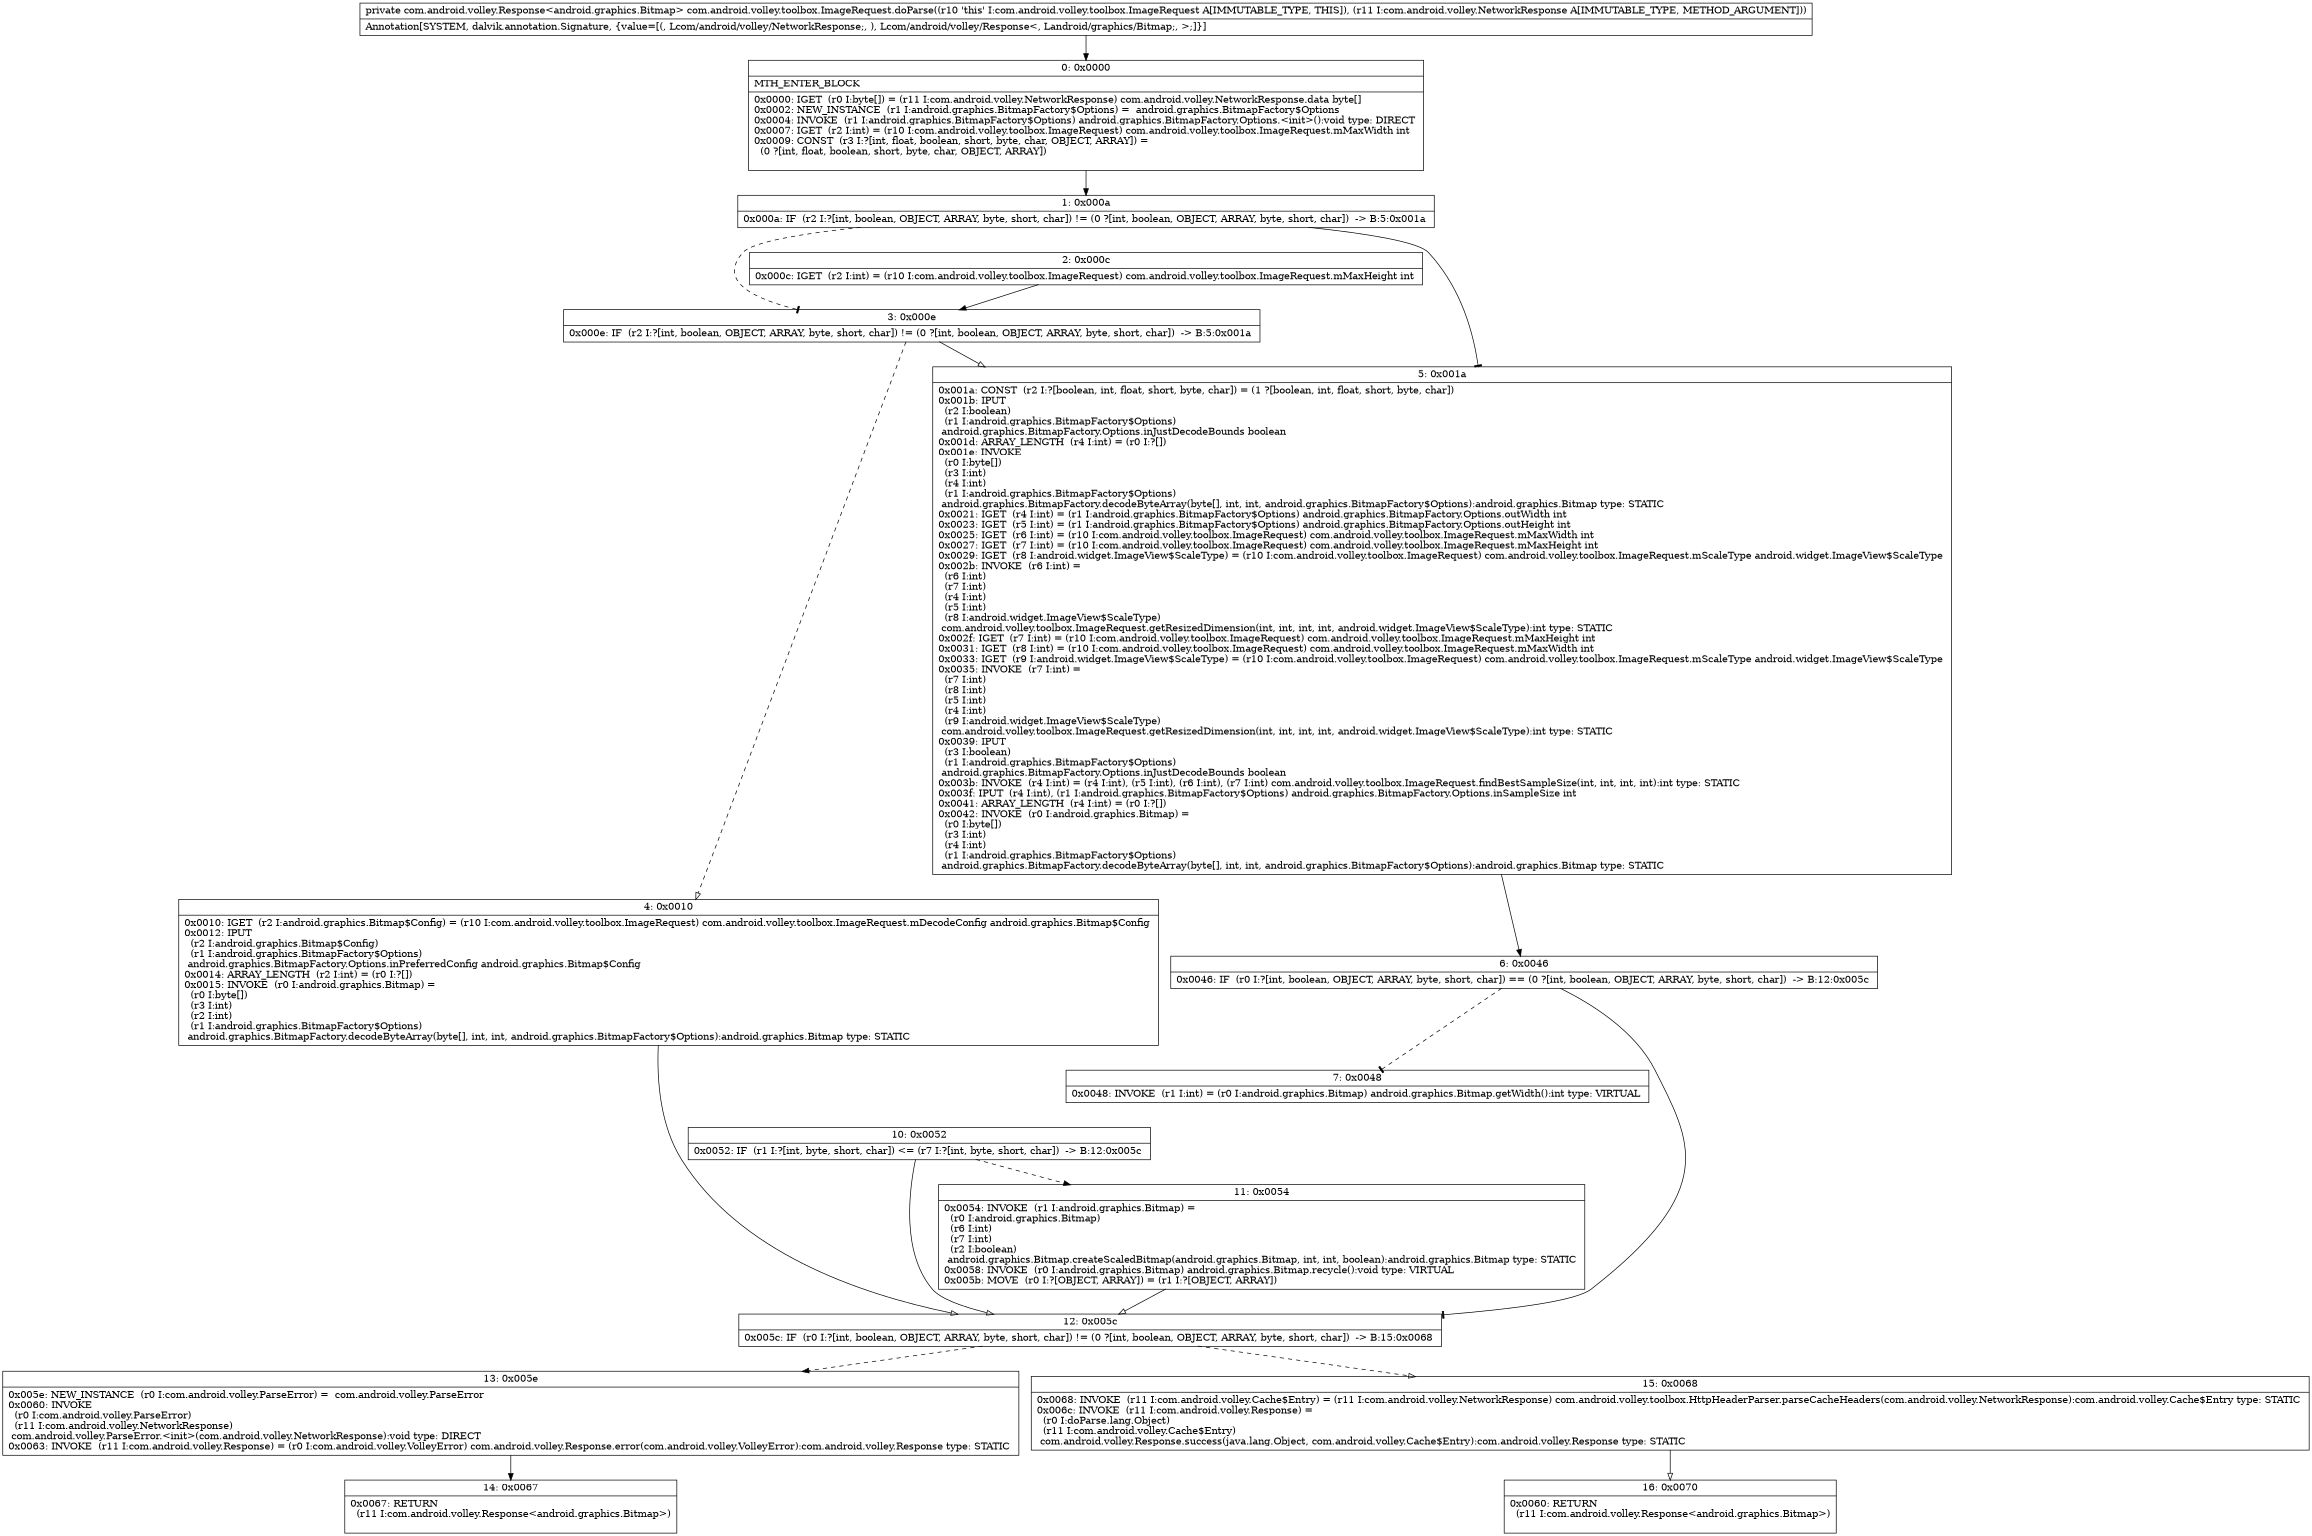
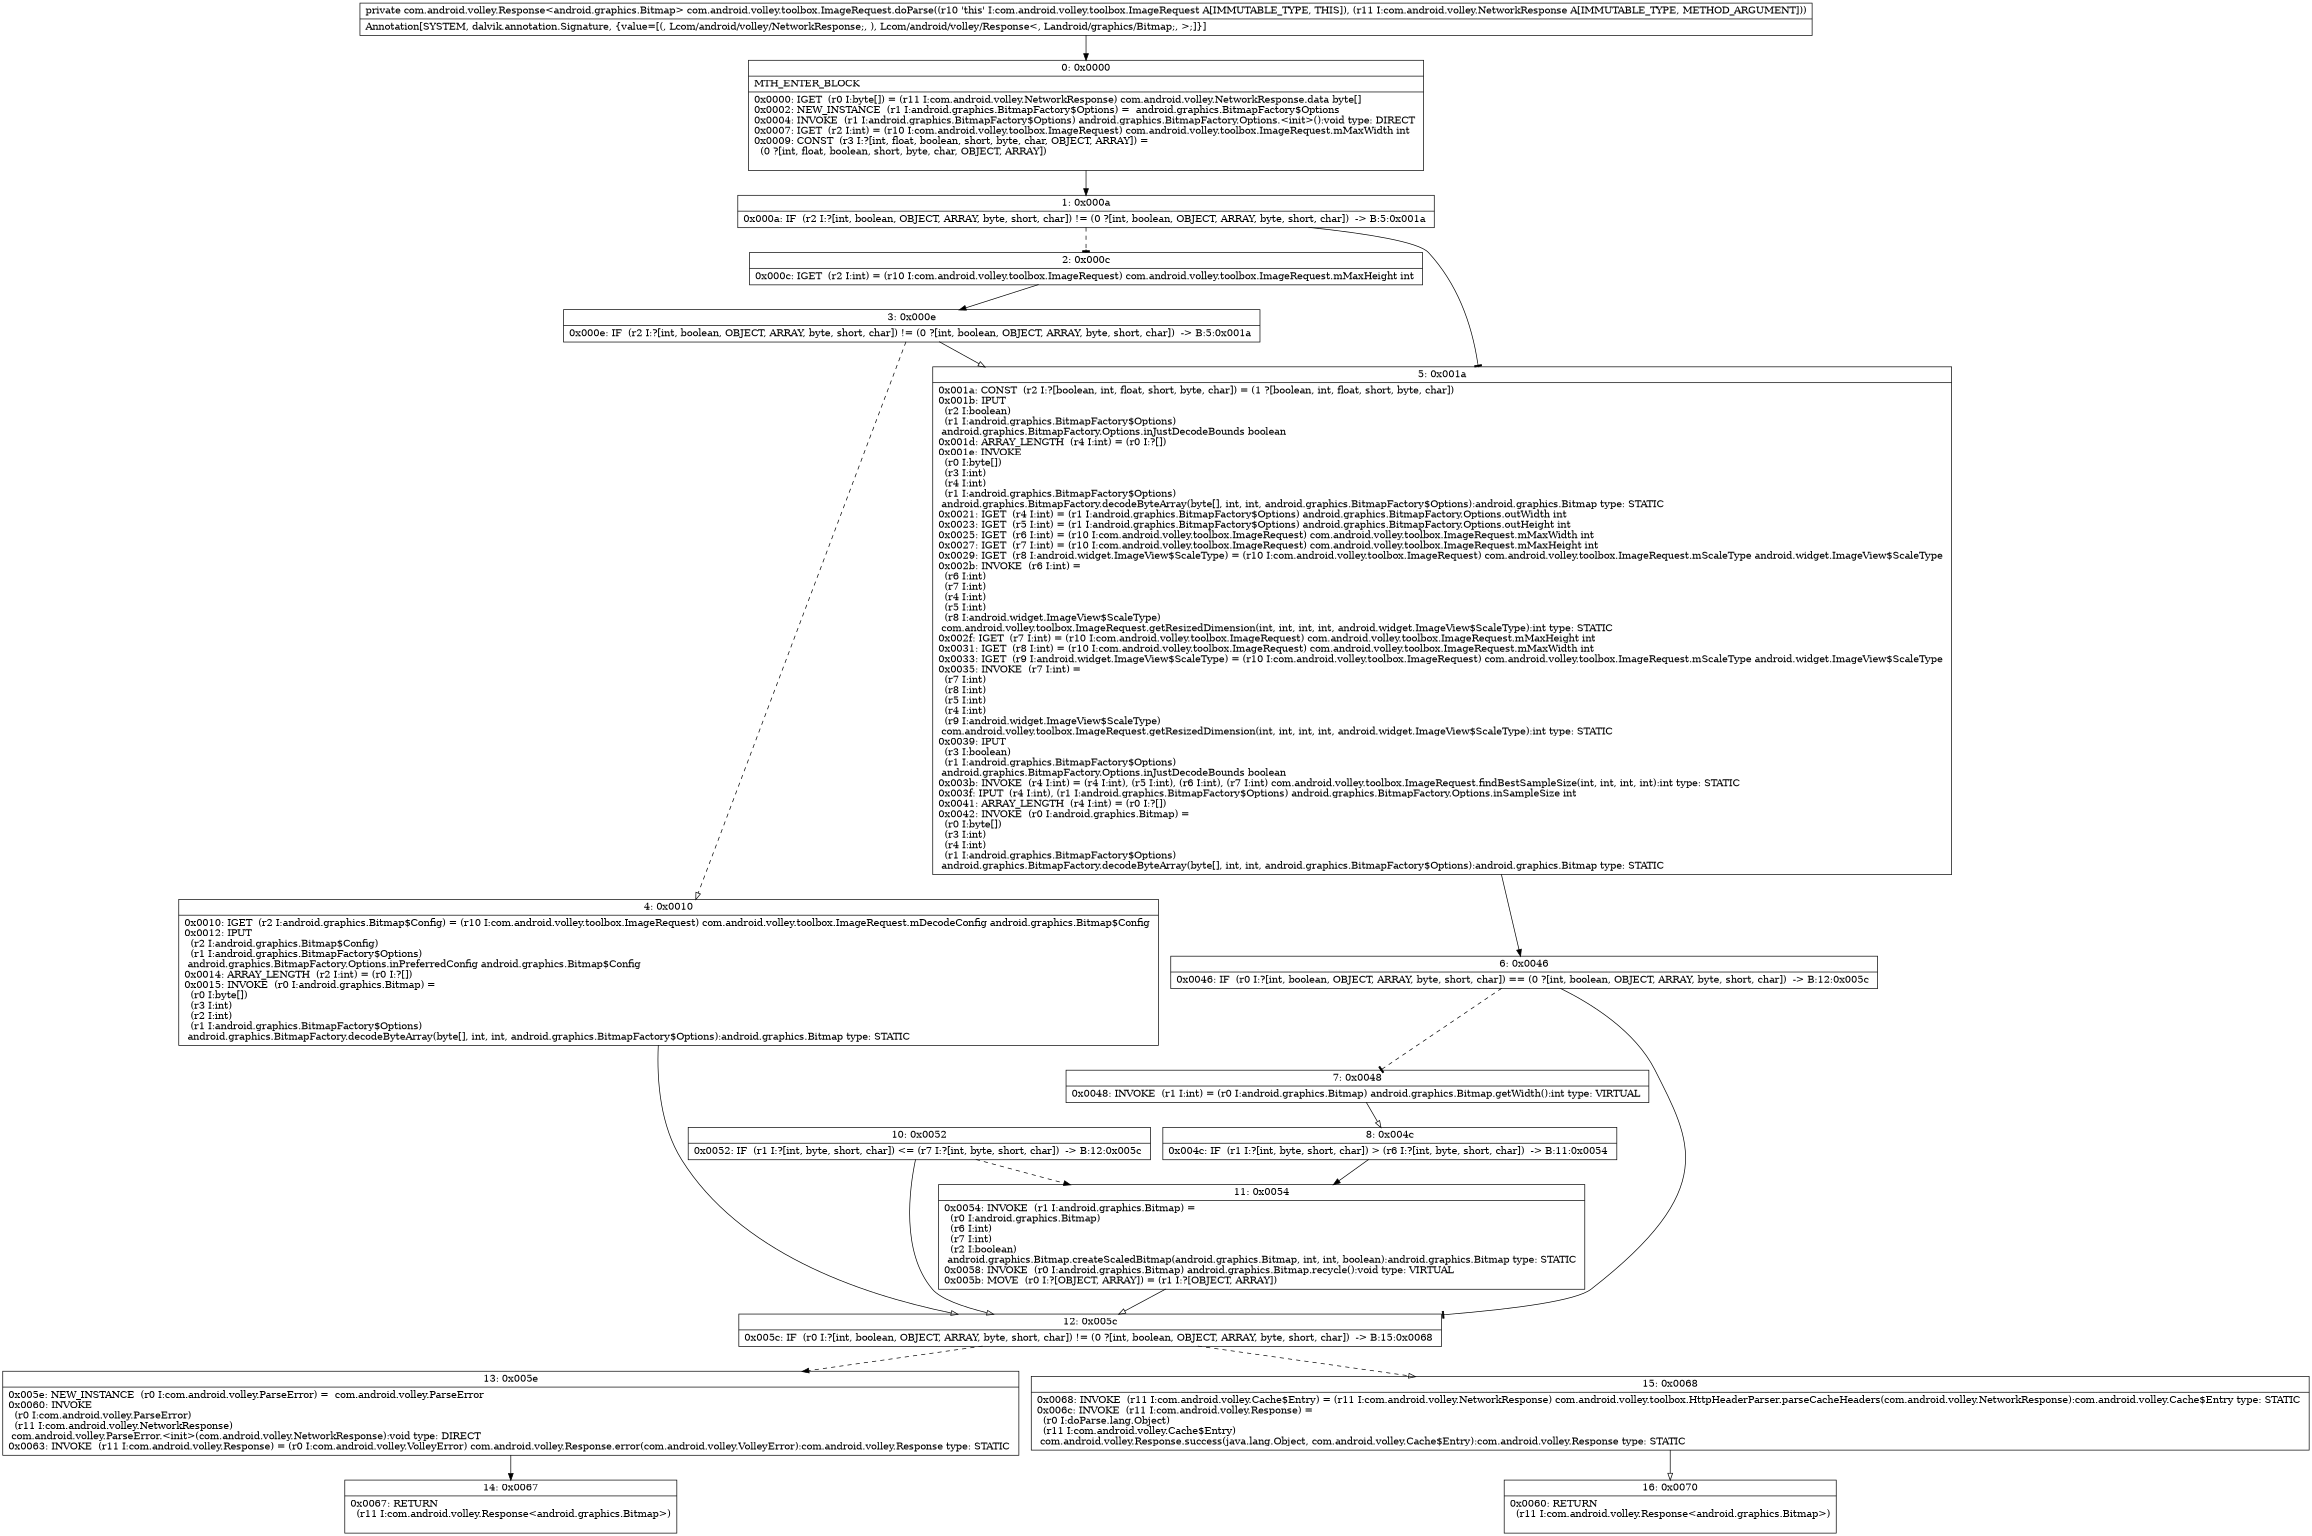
  digraph {
    node [shape=record]
    edge [arrowhead=normal]
    n1 [label="{0\:\ 0x0000|MTH_ENTER_BLOCK\l|0x0000: IGET  (r0 I:byte[]) = (r11 I:com.android.volley.NetworkResponse) com.android.volley.NetworkResponse.data byte[] \l0x0002: NEW_INSTANCE  (r1 I:android.graphics.BitmapFactory$Options) =  android.graphics.BitmapFactory$Options \l0x0004: INVOKE  (r1 I:android.graphics.BitmapFactory$Options) android.graphics.BitmapFactory.Options.\<init\>():void type: DIRECT \l0x0007: IGET  (r2 I:int) = (r10 I:com.android.volley.toolbox.ImageRequest) com.android.volley.toolbox.ImageRequest.mMaxWidth int \l0x0009: CONST  (r3 I:?[int, float, boolean, short, byte, char, OBJECT, ARRAY]) = \l  (0 ?[int, float, boolean, short, byte, char, OBJECT, ARRAY])\l \l}"]
    n2 [label="{1\:\ 0x000a|0x000a: IF  (r2 I:?[int, boolean, OBJECT, ARRAY, byte, short, char]) != (0 ?[int, boolean, OBJECT, ARRAY, byte, short, char])  \-\> B:5:0x001a \l}"]
    n3 [label="{2\:\ 0x000c|0x000c: IGET  (r2 I:int) = (r10 I:com.android.volley.toolbox.ImageRequest) com.android.volley.toolbox.ImageRequest.mMaxHeight int \l}"]
    n4 [label="{5\:\ 0x001a|0x001a: CONST  (r2 I:?[boolean, int, float, short, byte, char]) = (1 ?[boolean, int, float, short, byte, char]) \l0x001b: IPUT  \l  (r2 I:boolean)\l  (r1 I:android.graphics.BitmapFactory$Options)\l android.graphics.BitmapFactory.Options.inJustDecodeBounds boolean \l0x001d: ARRAY_LENGTH  (r4 I:int) = (r0 I:?[]) \l0x001e: INVOKE  \l  (r0 I:byte[])\l  (r3 I:int)\l  (r4 I:int)\l  (r1 I:android.graphics.BitmapFactory$Options)\l android.graphics.BitmapFactory.decodeByteArray(byte[], int, int, android.graphics.BitmapFactory$Options):android.graphics.Bitmap type: STATIC \l0x0021: IGET  (r4 I:int) = (r1 I:android.graphics.BitmapFactory$Options) android.graphics.BitmapFactory.Options.outWidth int \l0x0023: IGET  (r5 I:int) = (r1 I:android.graphics.BitmapFactory$Options) android.graphics.BitmapFactory.Options.outHeight int \l0x0025: IGET  (r6 I:int) = (r10 I:com.android.volley.toolbox.ImageRequest) com.android.volley.toolbox.ImageRequest.mMaxWidth int \l0x0027: IGET  (r7 I:int) = (r10 I:com.android.volley.toolbox.ImageRequest) com.android.volley.toolbox.ImageRequest.mMaxHeight int \l0x0029: IGET  (r8 I:android.widget.ImageView$ScaleType) = (r10 I:com.android.volley.toolbox.ImageRequest) com.android.volley.toolbox.ImageRequest.mScaleType android.widget.ImageView$ScaleType \l0x002b: INVOKE  (r6 I:int) = \l  (r6 I:int)\l  (r7 I:int)\l  (r4 I:int)\l  (r5 I:int)\l  (r8 I:android.widget.ImageView$ScaleType)\l com.android.volley.toolbox.ImageRequest.getResizedDimension(int, int, int, int, android.widget.ImageView$ScaleType):int type: STATIC \l0x002f: IGET  (r7 I:int) = (r10 I:com.android.volley.toolbox.ImageRequest) com.android.volley.toolbox.ImageRequest.mMaxHeight int \l0x0031: IGET  (r8 I:int) = (r10 I:com.android.volley.toolbox.ImageRequest) com.android.volley.toolbox.ImageRequest.mMaxWidth int \l0x0033: IGET  (r9 I:android.widget.ImageView$ScaleType) = (r10 I:com.android.volley.toolbox.ImageRequest) com.android.volley.toolbox.ImageRequest.mScaleType android.widget.ImageView$ScaleType \l0x0035: INVOKE  (r7 I:int) = \l  (r7 I:int)\l  (r8 I:int)\l  (r5 I:int)\l  (r4 I:int)\l  (r9 I:android.widget.ImageView$ScaleType)\l com.android.volley.toolbox.ImageRequest.getResizedDimension(int, int, int, int, android.widget.ImageView$ScaleType):int type: STATIC \l0x0039: IPUT  \l  (r3 I:boolean)\l  (r1 I:android.graphics.BitmapFactory$Options)\l android.graphics.BitmapFactory.Options.inJustDecodeBounds boolean \l0x003b: INVOKE  (r4 I:int) = (r4 I:int), (r5 I:int), (r6 I:int), (r7 I:int) com.android.volley.toolbox.ImageRequest.findBestSampleSize(int, int, int, int):int type: STATIC \l0x003f: IPUT  (r4 I:int), (r1 I:android.graphics.BitmapFactory$Options) android.graphics.BitmapFactory.Options.inSampleSize int \l0x0041: ARRAY_LENGTH  (r4 I:int) = (r0 I:?[]) \l0x0042: INVOKE  (r0 I:android.graphics.Bitmap) = \l  (r0 I:byte[])\l  (r3 I:int)\l  (r4 I:int)\l  (r1 I:android.graphics.BitmapFactory$Options)\l android.graphics.BitmapFactory.decodeByteArray(byte[], int, int, android.graphics.BitmapFactory$Options):android.graphics.Bitmap type: STATIC \l}"]
    n5 [label="{3\:\ 0x000e|0x000e: IF  (r2 I:?[int, boolean, OBJECT, ARRAY, byte, short, char]) != (0 ?[int, boolean, OBJECT, ARRAY, byte, short, char])  \-\> B:5:0x001a \l}"]
    n6 [label="{6\:\ 0x0046|0x0046: IF  (r0 I:?[int, boolean, OBJECT, ARRAY, byte, short, char]) == (0 ?[int, boolean, OBJECT, ARRAY, byte, short, char])  \-\> B:12:0x005c \l}"]
    n7 [label="{4\:\ 0x0010|0x0010: IGET  (r2 I:android.graphics.Bitmap$Config) = (r10 I:com.android.volley.toolbox.ImageRequest) com.android.volley.toolbox.ImageRequest.mDecodeConfig android.graphics.Bitmap$Config \l0x0012: IPUT  \l  (r2 I:android.graphics.Bitmap$Config)\l  (r1 I:android.graphics.BitmapFactory$Options)\l android.graphics.BitmapFactory.Options.inPreferredConfig android.graphics.Bitmap$Config \l0x0014: ARRAY_LENGTH  (r2 I:int) = (r0 I:?[]) \l0x0015: INVOKE  (r0 I:android.graphics.Bitmap) = \l  (r0 I:byte[])\l  (r3 I:int)\l  (r2 I:int)\l  (r1 I:android.graphics.BitmapFactory$Options)\l android.graphics.BitmapFactory.decodeByteArray(byte[], int, int, android.graphics.BitmapFactory$Options):android.graphics.Bitmap type: STATIC \l}"]
    n8 [label="{12\:\ 0x005c|0x005c: IF  (r0 I:?[int, boolean, OBJECT, ARRAY, byte, short, char]) != (0 ?[int, boolean, OBJECT, ARRAY, byte, short, char])  \-\> B:15:0x0068 \l}"]
    n9 [label="{13\:\ 0x005e|0x005e: NEW_INSTANCE  (r0 I:com.android.volley.ParseError) =  com.android.volley.ParseError \l0x0060: INVOKE  \l  (r0 I:com.android.volley.ParseError)\l  (r11 I:com.android.volley.NetworkResponse)\l com.android.volley.ParseError.\<init\>(com.android.volley.NetworkResponse):void type: DIRECT \l0x0063: INVOKE  (r11 I:com.android.volley.Response) = (r0 I:com.android.volley.VolleyError) com.android.volley.Response.error(com.android.volley.VolleyError):com.android.volley.Response type: STATIC \l}"]
    n10 [label="{15\:\ 0x0068|0x0068: INVOKE  (r11 I:com.android.volley.Cache$Entry) = (r11 I:com.android.volley.NetworkResponse) com.android.volley.toolbox.HttpHeaderParser.parseCacheHeaders(com.android.volley.NetworkResponse):com.android.volley.Cache$Entry type: STATIC \l0x006c: INVOKE  (r11 I:com.android.volley.Response) = \l  (r0 I:doParse.lang.Object)\l  (r11 I:com.android.volley.Cache$Entry)\l com.android.volley.Response.success(java.lang.Object, com.android.volley.Cache$Entry):com.android.volley.Response type: STATIC \l}"]
    n11 [label="{7\:\ 0x0048|0x0048: INVOKE  (r1 I:int) = (r0 I:android.graphics.Bitmap) android.graphics.Bitmap.getWidth():int type: VIRTUAL \l}"]
+   n12 [label="{8\:\ 0x004c|0x004c: IF  (r1 I:?[int, byte, short, char]) \> (r6 I:?[int, byte, short, char])  \-\> B:11:0x0054 \l}"]
    n13 [label="{11\:\ 0x0054|0x0054: INVOKE  (r1 I:android.graphics.Bitmap) = \l  (r0 I:android.graphics.Bitmap)\l  (r6 I:int)\l  (r7 I:int)\l  (r2 I:boolean)\l android.graphics.Bitmap.createScaledBitmap(android.graphics.Bitmap, int, int, boolean):android.graphics.Bitmap type: STATIC \l0x0058: INVOKE  (r0 I:android.graphics.Bitmap) android.graphics.Bitmap.recycle():void type: VIRTUAL \l0x005b: MOVE  (r0 I:?[OBJECT, ARRAY]) = (r1 I:?[OBJECT, ARRAY]) \l}"]
    n14 [label="{10\:\ 0x0052|0x0052: IF  (r1 I:?[int, byte, short, char]) \<= (r7 I:?[int, byte, short, char])  \-\> B:12:0x005c \l}"]
    n15 [label="{14\:\ 0x0067|0x0067: RETURN  \l  (r11 I:com.android.volley.Response\<android.graphics.Bitmap\>)\l \l}"]
    n16 [label="{16\:\ 0x0070|0x0060: RETURN  \l  (r11 I:com.android.volley.Response\<android.graphics.Bitmap\>)\l \l}"]
    n17 [label="{private com.android.volley.Response\<android.graphics.Bitmap\> com.android.volley.toolbox.ImageRequest.doParse((r10 'this' I:com.android.volley.toolbox.ImageRequest A[IMMUTABLE_TYPE, THIS]), (r11 I:com.android.volley.NetworkResponse A[IMMUTABLE_TYPE, METHOD_ARGUMENT]))  | Annotation[SYSTEM, dalvik.annotation.Signature, \{value=[(, Lcom\/android\/volley\/NetworkResponse;, ), Lcom\/android\/volley\/Response\<, Landroid\/graphics\/Bitmap;, \>;]\}]\l}"]
    n1 -> n2
-   n2 -> n5 [arrowhead=tee style=dashed]
+   n2 -> n3 [arrowhead=tee style=dashed]
    n2 -> n4 [arrowhead=tee]
    n3 -> n5
    n4 -> n6
    n5 -> n4 [arrowhead=onormal]
    n5 -> n7 [arrowhead=onormal style=dashed]
    n6 -> n8 [arrowhead=tee]
    n6 -> n11 [arrowhead=tee style=dashed]
    n7 -> n8 [arrowhead=onormal]
    n8 -> n9 [style=dashed]
    n8 -> n10 [arrowhead=onormal style=dashed]
    n9 -> n15
    n10 -> n16 [arrowhead=onormal]
+   n11 -> n12 [arrowhead=onormal]
+   n12 -> n13
    n13 -> n8 [arrowhead=onormal]
    n14 -> n8 [arrowhead=onormal]
    n14 -> n13 [style=dashed]
    n17 -> n1
  }
